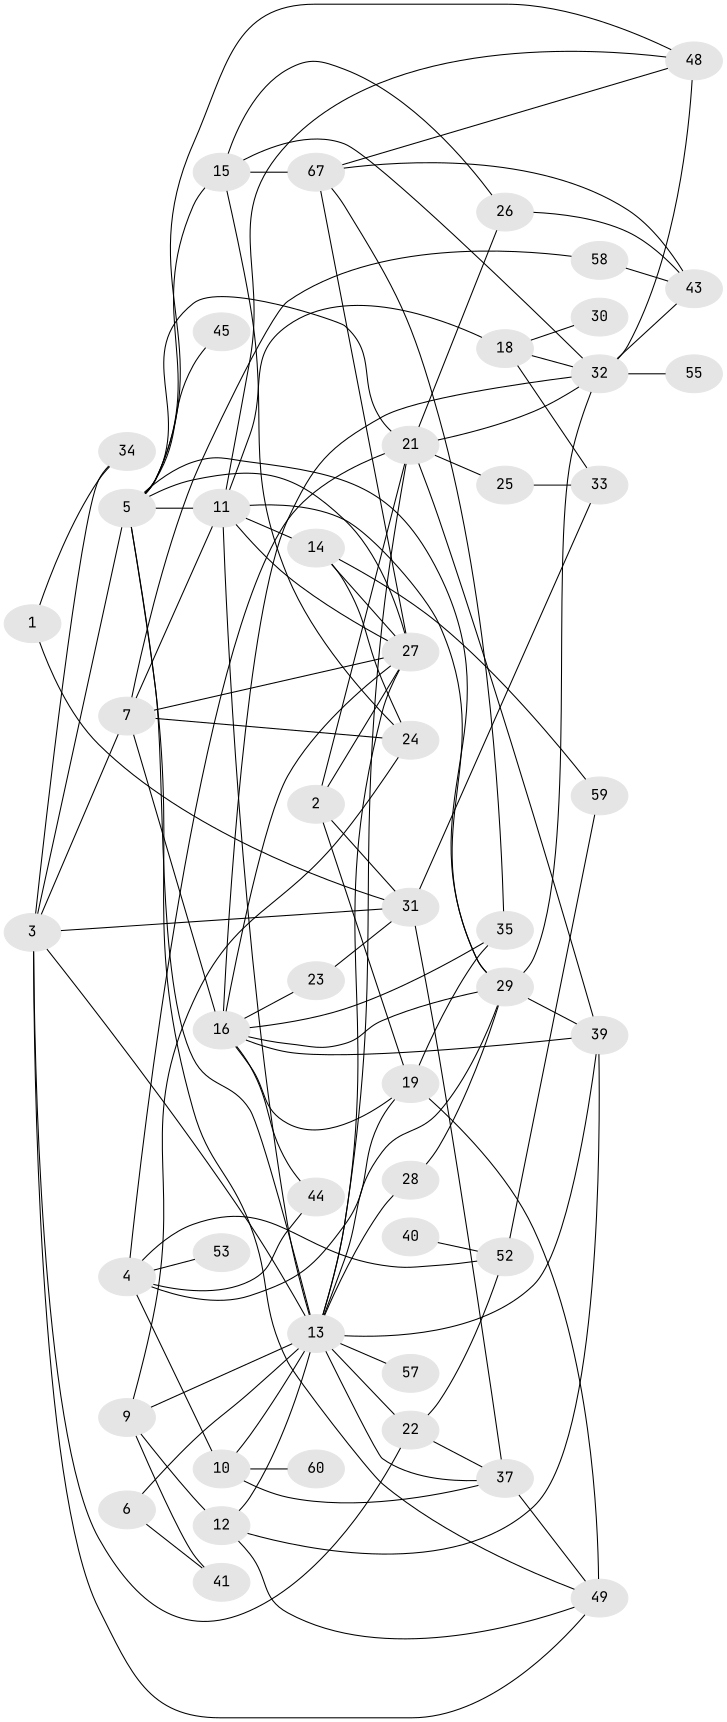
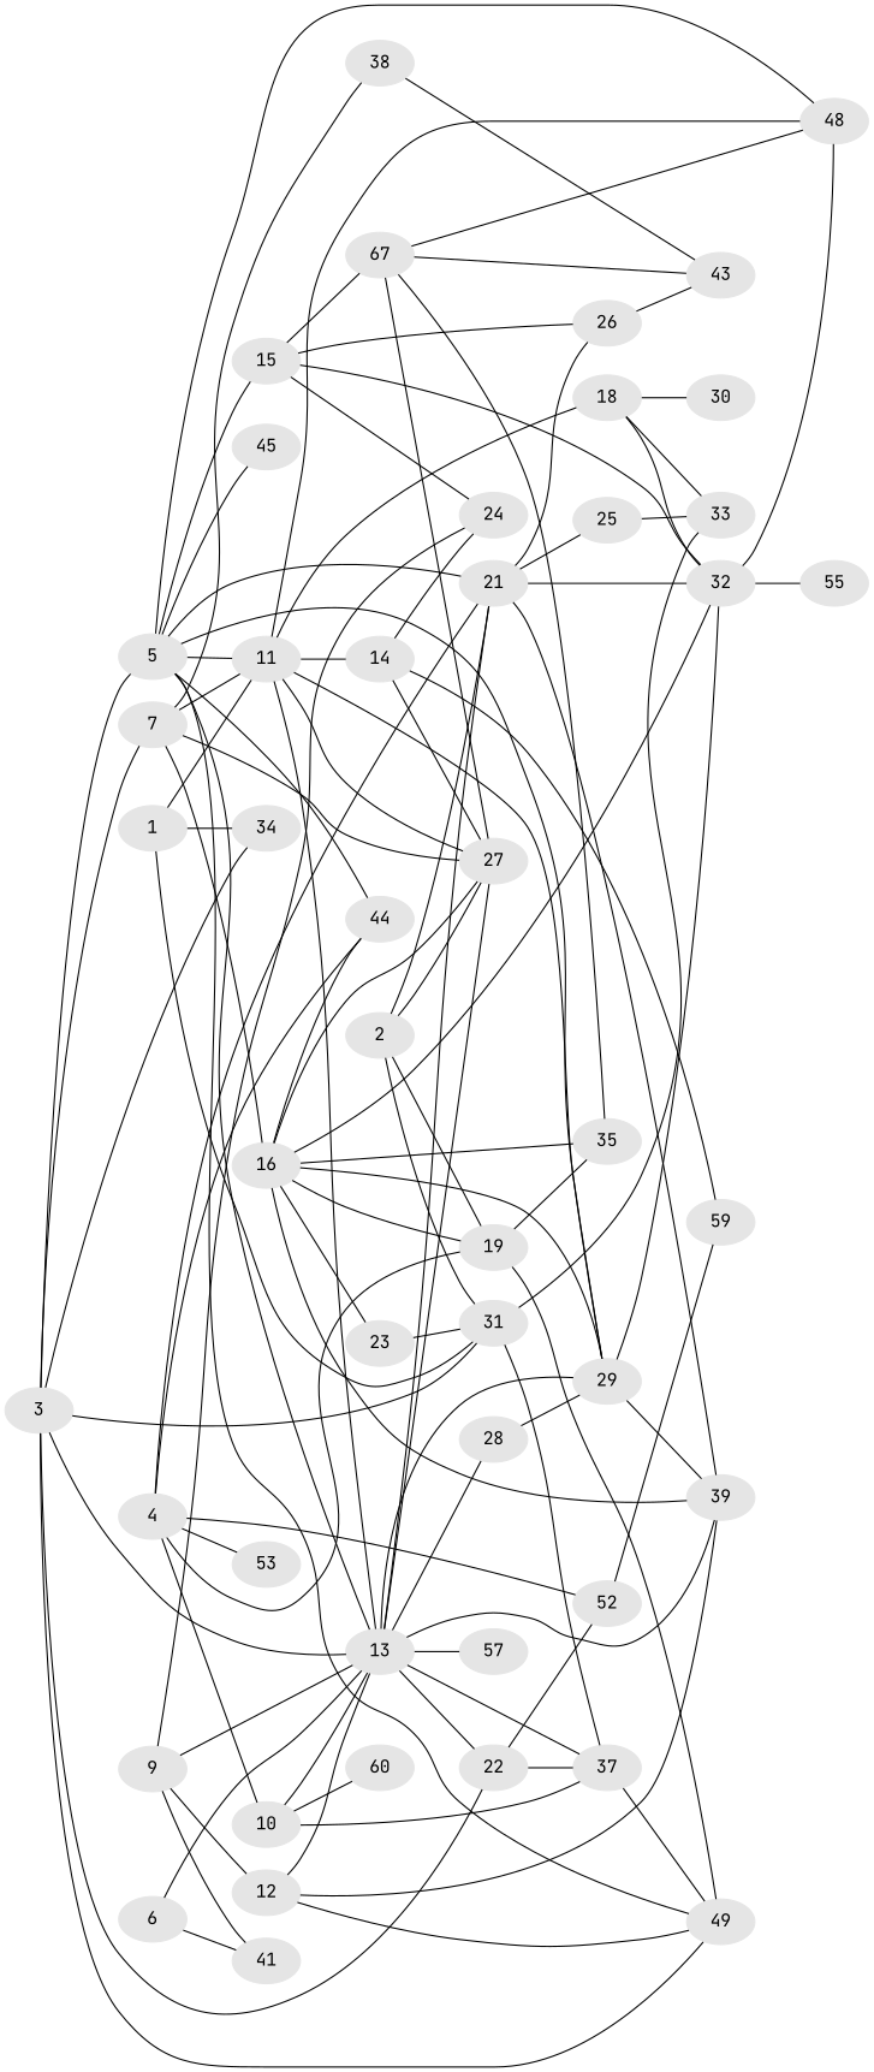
  graph {
    fontname="JetBrains Mono"
    rankdir=LR
    node [color=gray90 fontname="JetBrains Mono" style=filled]
    edge [fontname="JetBrains Mono" weight=1.0]
    1
    11
    31
    34
    18
    27
    13
    29
    48
    14
    37
    33
    2
    19
    21
    32
    30
    49
    35
    3
    5
    7
    22
    15
    45
    16
    24
-   38 [label=58]
+   38
    39
    28
    57
    52
    4
    10
    44
    53
    60
    26
    25
    59
    n41 [label=67]
    6
    41
    23
    43
    9
    12
    55
-   40
+   1 -- 11
    1 -- 31
    1 -- 34
    11 -- 18
    11 -- 27
    11 -- 13
    11 -- 29
    11 -- 48 [weight=2.0]
    11 -- 14
    31 -- 37
    31 -- 33
    18 -- 33
    18 -- 32
    18 -- 30
    13 -- 27
    13 -- 29 [weight=2.0]
    13 -- 37
    13 -- 21
    13 -- 22 [weight=2.0]
    13 -- 39
    13 -- 28
    13 -- 57
    29 -- 32
    29 -- 39 [weight=2.0]
    14 -- 27 [weight=2.0]
    14 -- 24
    14 -- 59
    37 -- 49
    2 -- 31
    2 -- 27 [weight=2.0]
    2 -- 19
    2 -- 21
    19 -- 49
    19 -- 35
    21 -- 32
    21 -- 39
    21 -- 26
    21 -- 25
    32 -- 48
-   32 -- 43 [weight=3.0]
    32 -- 55
    3 -- 31 [weight=2.0]
    3 -- 34
    3 -- 13
    3 -- 49
    3 -- 5
    3 -- 7
    3 -- 22
    5 -- 11 [weight=2.0]
-   5 -- 27
+   5 -- 44
    5 -- 13
    5 -- 29
    5 -- 48
    5 -- 21
    5 -- 49
    5 -- 15
    5 -- 45
    7 -- 11
    7 -- 27
    7 -- 16
-   7 -- 24
    7 -- 38
    22 -- 37
    22 -- 52
    15 -- 32
    15 -- 24
    15 -- 26
    15 -- n41
    16 -- 27
    16 -- 29
    16 -- 19
    16 -- 32
    16 -- 35
    16 -- 39 [weight=2.0]
    16 -- 44
    16 -- 23
    38 -- 43
    28 -- 29
    52 -- 59
    4 -- 19
    4 -- 21
    4 -- 52
    4 -- 10
    4 -- 44
    4 -- 53
    10 -- 13
    10 -- 37
    10 -- 60
    26 -- 43
    25 -- 33
    n41 -- 27
    n41 -- 48
    n41 -- 35
    n41 -- 43
    6 -- 13
    6 -- 41
    23 -- 31
    9 -- 13
    9 -- 24
    9 -- 41
    9 -- 12
    12 -- 13
    12 -- 49
    12 -- 39 [weight=2.0]
-   40 -- 52
  }
